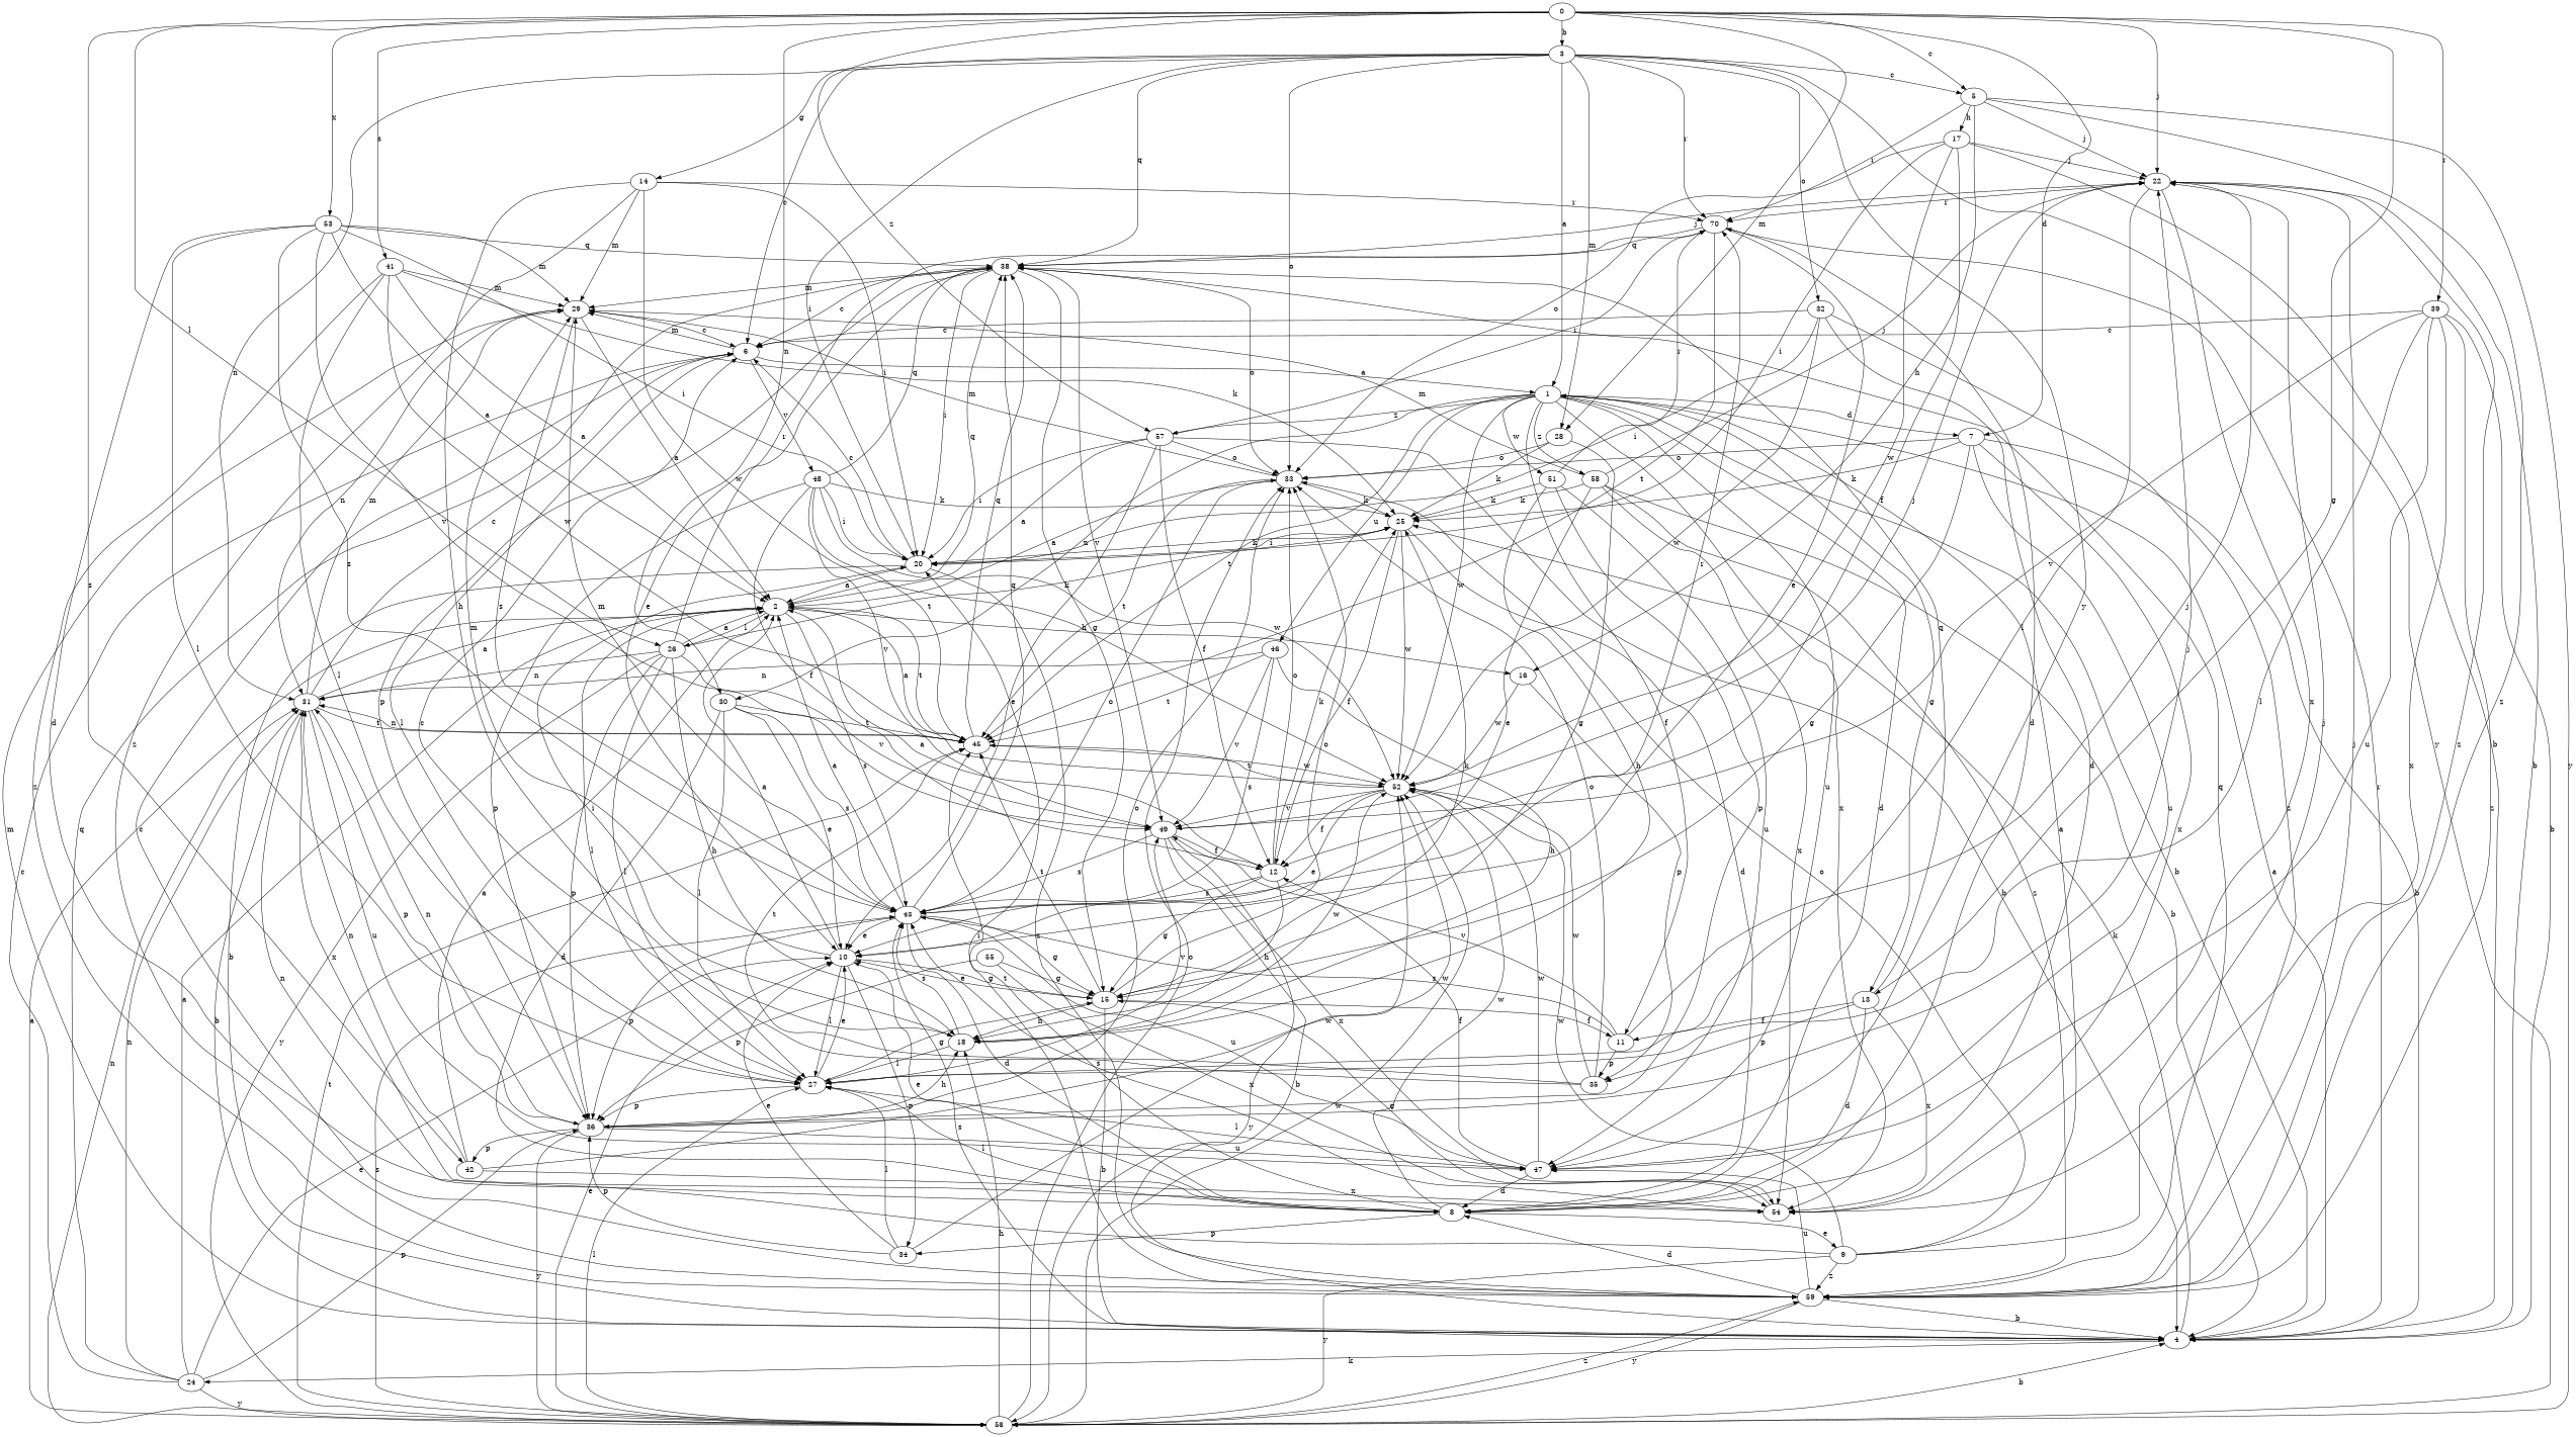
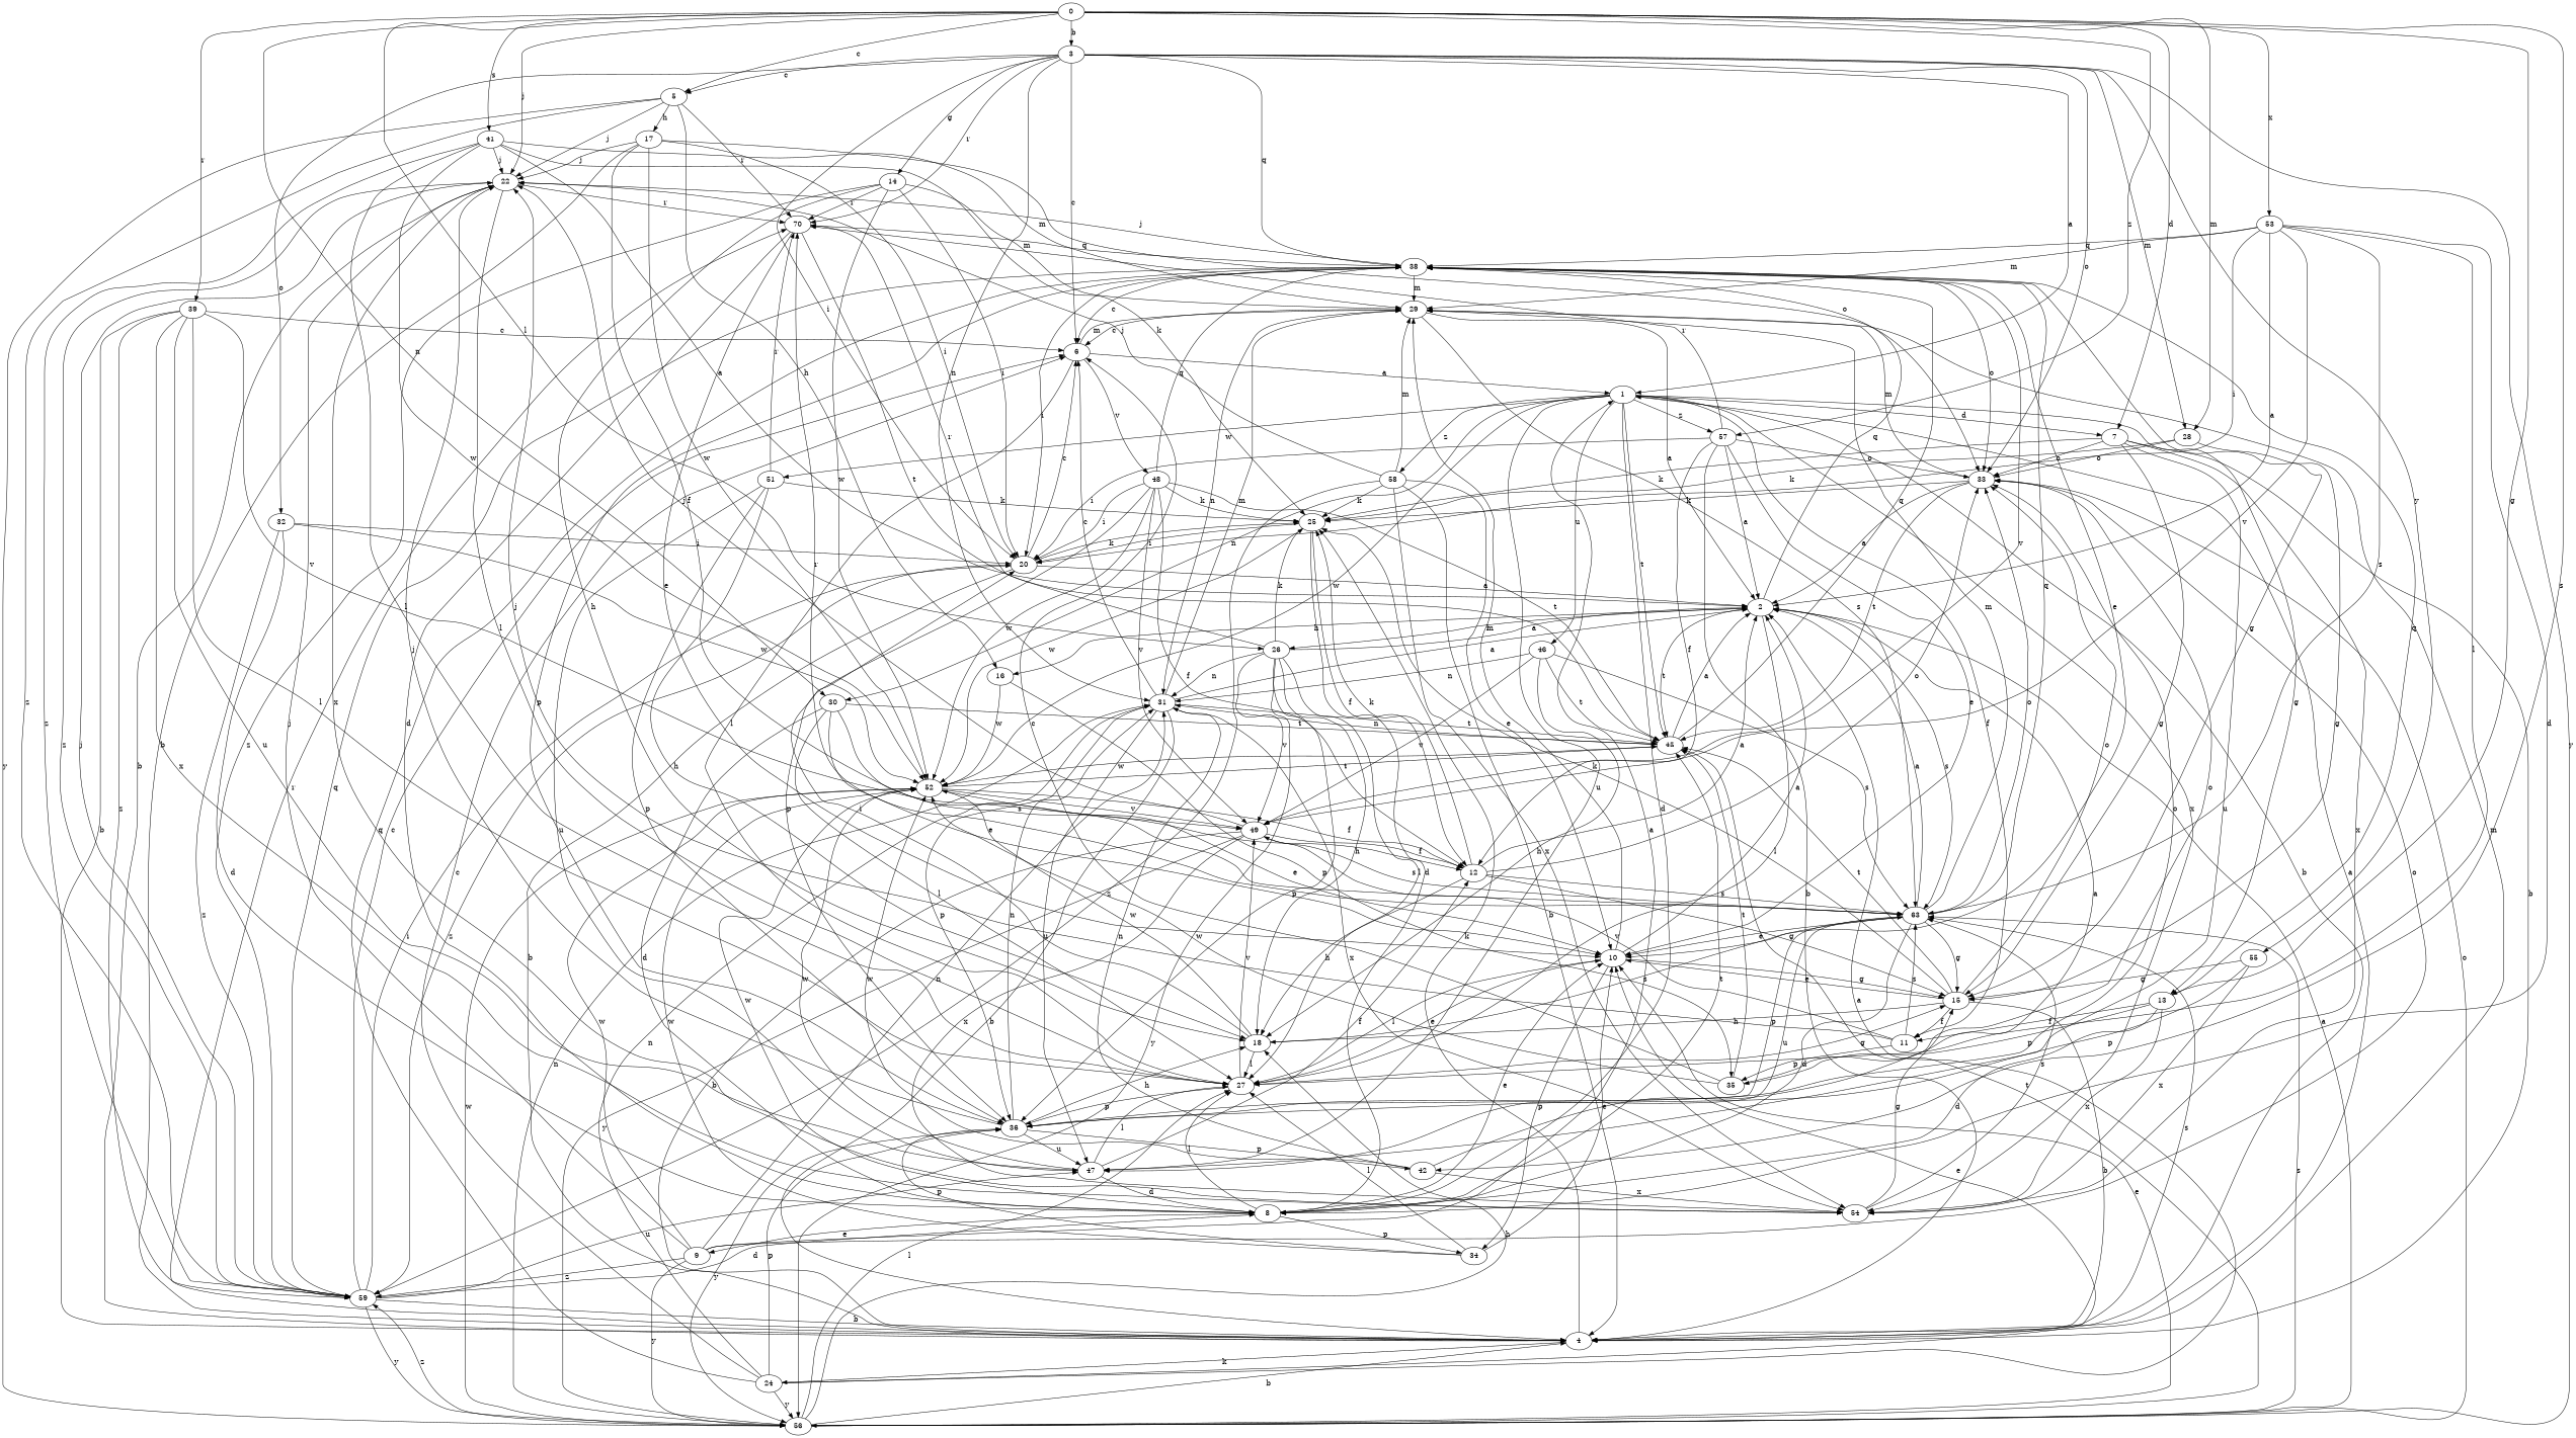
  strict digraph {
    0
    3
    5
    7
    13
    22
    26
    28
    30
    39
    41
    42
    53
    57
    1
    38
    6
    14
    20
    31
    32
    33
    n23 [label=70]
    55
    56
    16
    17
    59
    4
    47
    54
    25
    15
    8
    11
    35
    27
    2
    18
    49
    36
    45
-   43
+   43 [label=63]
    10
    52
    29
    12
    46
    51
    58
    24
    9
    34
    48
    0 -> 3 [label=b]
    0 -> 5 [label=c]
    0 -> 7 [label=d]
    0 -> 13 [label=g]
    0 -> 22 [label=j]
    0 -> 26 [label=l]
    0 -> 28 [label=m]
    0 -> 30 [label=n]
    0 -> 39 [label=r]
    0 -> 41 [label=s]
    0 -> 42 [label=s]
    0 -> 53 [label=x]
    0 -> 57 [label=z]
    3 -> 5 [label=c]
    3 -> 28 [label=m]
    3 -> 1 [label=a]
    3 -> 38 [label=q]
    3 -> 6 [label=c]
    3 -> 14 [label=g]
    3 -> 20 [label=i]
    3 -> 31 [label=n]
    3 -> 32 [label=o]
    3 -> 33 [label=o]
    3 -> n23 [label=r]
-   3 -> 47 [label=y]
+   3 -> 55 [label=y]
    3 -> 56 [label=y]
    5 -> 22 [label=j]
    5 -> n23 [label=r]
    5 -> 56 [label=y]
    5 -> 16 [label=h]
    5 -> 17 [label=h]
    5 -> 59 [label=z]
    7 -> 33 [label=o]
    7 -> 4 [label=b]
    7 -> 47 [label=u]
    7 -> 54 [label=x]
    7 -> 25 [label=k]
    7 -> 15 [label=g]
    13 -> 38 [label=q]
    13 -> 54 [label=x]
    13 -> 8 [label=d]
    13 -> 11 [label=f]
    13 -> 35 [label=p]
    22 -> n23 [label=r]
    22 -> 59 [label=z]
    22 -> 4 [label=b]
    22 -> 54 [label=x]
    22 -> 27 [label=l]
    26 -> 31 [label=n]
    26 -> n23 [label=r]
    26 -> 56 [label=y]
    26 -> 25 [label=k]
    26 -> 27 [label=l]
    26 -> 2 [label=a]
    26 -> 18 [label=h]
    26 -> 49 [label=v]
    26 -> 36 [label=p]
    28 -> 33 [label=o]
    28 -> 25 [label=k]
    28 -> 15 [label=g]
    30 -> 8 [label=d]
    30 -> 27 [label=l]
    30 -> 45 [label=t]
    30 -> 43 [label=s]
    30 -> 10 [label=e]
    39 -> 6 [label=c]
    39 -> 59 [label=z]
    39 -> 4 [label=b]
    39 -> 47 [label=u]
    39 -> 54 [label=x]
    39 -> 27 [label=l]
    39 -> 49 [label=v]
+   41 -> 22 [label=j]
    41 -> 59 [label=z]
    41 -> 25 [label=k]
    41 -> 27 [label=l]
    41 -> 2 [label=a]
    41 -> 52 [label=w]
    41 -> 29 [label=m]
    42 -> 31 [label=n]
    42 -> 54 [label=x]
    42 -> 2 [label=a]
    42 -> 52 [label=w]
    53 -> 38 [label=q]
    53 -> 20 [label=i]
    53 -> 8 [label=d]
    53 -> 27 [label=l]
    53 -> 2 [label=a]
    53 -> 49 [label=v]
    53 -> 43 [label=s]
    53 -> 29 [label=m]
    57 -> 20 [label=i]
    57 -> 33 [label=o]
    57 -> n23 [label=r]
    57 -> 4 [label=b]
    57 -> 2 [label=a]
    57 -> 10 [label=e]
    57 -> 12 [label=f]
    1 -> 7 [label=d]
    1 -> 13 [label=g]
    1 -> 30 [label=n]
    1 -> 57 [label=z]
    1 -> 4 [label=b]
    1 -> 47 [label=u]
    1 -> 54 [label=x]
    1 -> 8 [label=d]
    1 -> 11 [label=f]
    1 -> 45 [label=t]
    1 -> 52 [label=w]
    1 -> 46 [label=u]
    1 -> 51 [label=w]
    1 -> 58 [label=z]
    38 -> 22 [label=j]
    38 -> 6 [label=c]
    38 -> 20 [label=i]
    38 -> 33 [label=o]
    38 -> 15 [label=g]
    38 -> 49 [label=v]
    38 -> 36 [label=p]
    38 -> 10 [label=e]
    38 -> 29 [label=m]
    6 -> 1 [label=a]
    6 -> 27 [label=l]
    6 -> 29 [label=m]
    6 -> 48 [label=v]
    14 -> 20 [label=i]
    14 -> n23 [label=r]
    14 -> 59 [label=z]
    14 -> 18 [label=h]
    14 -> 52 [label=w]
    14 -> 29 [label=m]
    20 -> 6 [label=c]
    20 -> 59 [label=z]
    20 -> 4 [label=b]
    20 -> 25 [label=k]
    20 -> 2 [label=a]
    31 -> 6 [label=c]
    31 -> 4 [label=b]
    31 -> 47 [label=u]
    31 -> 54 [label=x]
    31 -> 2 [label=a]
    31 -> 36 [label=p]
    31 -> 45 [label=t]
    31 -> 29 [label=m]
-   32 -> 6 [label=c]
    32 -> 20 [label=i]
    32 -> 59 [label=z]
    32 -> 8 [label=d]
    32 -> 52 [label=w]
    33 -> 25 [label=k]
    33 -> 2 [label=a]
    33 -> 45 [label=t]
    33 -> 29 [label=m]
    n23 -> 38 [label=q]
    n23 -> 8 [label=d]
    n23 -> 45 [label=t]
    n23 -> 10 [label=e]
    55 -> 54 [label=x]
    55 -> 15 [label=g]
    55 -> 36 [label=p]
    56 -> 31 [label=n]
    56 -> 33 [label=o]
    56 -> 59 [label=z]
    56 -> 4 [label=b]
    56 -> 27 [label=l]
    56 -> 2 [label=a]
    56 -> 18 [label=h]
    56 -> 45 [label=t]
    56 -> 43 [label=s]
    56 -> 10 [label=e]
    56 -> 52 [label=w]
    16 -> 35 [label=p]
    16 -> 52 [label=w]
    17 -> 22 [label=j]
    17 -> 20 [label=i]
    17 -> 33 [label=o]
    17 -> 4 [label=b]
    17 -> 52 [label=w]
    17 -> 12 [label=f]
    59 -> 22 [label=j]
    59 -> 38 [label=q]
    59 -> 6 [label=c]
    59 -> 20 [label=i]
    59 -> 56 [label=y]
    59 -> 4 [label=b]
    59 -> 47 [label=u]
    59 -> 8 [label=d]
    4 -> 1 [label=a]
    4 -> n23 [label=r]
    4 -> 25 [label=k]
    4 -> 43 [label=s]
    4 -> 29 [label=m]
    4 -> 24 [label=k]
    47 -> 8 [label=d]
    47 -> 27 [label=l]
    47 -> 52 [label=w]
    47 -> 12 [label=f]
    54 -> 15 [label=g]
    54 -> 43 [label=s]
    25 -> 20 [label=i]
    25 -> 8 [label=d]
    25 -> 52 [label=w]
    25 -> 12 [label=f]
    15 -> 33 [label=o]
    15 -> 4 [label=b]
    15 -> 25 [label=k]
    15 -> 11 [label=f]
    15 -> 18 [label=h]
    15 -> 45 [label=t]
    15 -> 10 [label=e]
    8 -> 27 [label=l]
    8 -> 45 [label=t]
    8 -> 10 [label=e]
    8 -> 52 [label=w]
    8 -> 9 [label=e]
    8 -> 34 [label=p]
    11 -> 22 [label=j]
    11 -> 35 [label=p]
    11 -> 49 [label=v]
    11 -> 43 [label=s]
    35 -> 6 [label=c]
    35 -> 33 [label=o]
    35 -> 45 [label=t]
    35 -> 52 [label=w]
    27 -> 15 [label=g]
    27 -> 49 [label=v]
    27 -> 36 [label=p]
    27 -> 10 [label=e]
    2 -> 26 [label=l]
    2 -> 38 [label=q]
    2 -> 16 [label=h]
    2 -> 27 [label=l]
    2 -> 45 [label=t]
    2 -> 43 [label=s]
    18 -> 20 [label=i]
    18 -> 27 [label=l]
    18 -> 43 [label=s]
    18 -> 52 [label=w]
    49 -> 22 [label=j]
    49 -> 56 [label=y]
    49 -> 4 [label=b]
    49 -> 54 [label=x]
    49 -> 43 [label=s]
    49 -> 12 [label=f]
    36 -> 22 [label=j]
    36 -> 42 [label=p]
    36 -> 31 [label=n]
    36 -> 33 [label=o]
    36 -> 56 [label=y]
    36 -> 47 [label=u]
    36 -> 18 [label=h]
    45 -> 38 [label=q]
    45 -> 31 [label=n]
    45 -> 2 [label=a]
    45 -> 52 [label=w]
    43 -> 38 [label=q]
    43 -> 33 [label=o]
    43 -> n23 [label=r]
    43 -> 47 [label=u]
    43 -> 15 [label=g]
    43 -> 8 [label=d]
    43 -> 2 [label=a]
    43 -> 36 [label=p]
    43 -> 10 [label=e]
    43 -> 29 [label=m]
    10 -> 15 [label=g]
    10 -> 27 [label=l]
    10 -> 2 [label=a]
    10 -> 29 [label=m]
    10 -> 34 [label=p]
    52 -> 49 [label=v]
    52 -> 45 [label=t]
    52 -> 10 [label=e]
    52 -> 12 [label=f]
    29 -> 6 [label=c]
    29 -> 31 [label=n]
    29 -> 2 [label=a]
    29 -> 43 [label=s]
    12 -> 33 [label=o]
    12 -> 25 [label=k]
    12 -> 15 [label=g]
    12 -> 2 [label=a]
    12 -> 18 [label=h]
    12 -> 43 [label=s]
    46 -> 31 [label=n]
    46 -> 18 [label=h]
    46 -> 49 [label=v]
    46 -> 45 [label=t]
    46 -> 43 [label=s]
    51 -> n23 [label=r]
    51 -> 47 [label=u]
    51 -> 25 [label=k]
    51 -> 18 [label=h]
    51 -> 36 [label=p]
    58 -> 22 [label=j]
    58 -> 59 [label=z]
    58 -> 4 [label=b]
    58 -> 54 [label=x]
    58 -> 25 [label=k]
    58 -> 10 [label=e]
    58 -> 29 [label=m]
    24 -> 38 [label=q]
    24 -> 6 [label=c]
    24 -> 31 [label=n]
    24 -> 56 [label=y]
    24 -> 2 [label=a]
    24 -> 36 [label=p]
    24 -> 10 [label=e]
    9 -> 22 [label=j]
    9 -> 1 [label=a]
    9 -> 31 [label=n]
    9 -> 33 [label=o]
    9 -> 56 [label=y]
    9 -> 59 [label=z]
    9 -> 52 [label=w]
    34 -> 27 [label=l]
    34 -> 36 [label=p]
    34 -> 10 [label=e]
    34 -> 52 [label=w]
    48 -> 38 [label=q]
    48 -> 20 [label=i]
    48 -> 25 [label=k]
    48 -> 49 [label=v]
    48 -> 36 [label=p]
    48 -> 45 [label=t]
    48 -> 52 [label=w]
    48 -> 12 [label=f]
  }
